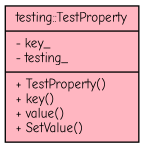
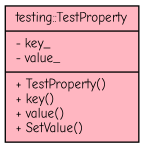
  digraph {
    fontname="Comic Neue"
-   n1 [color=black fillcolor=lightpink fontcolor=black fontname="Comic Neue" fontsize=10 height=0.2 label="{testing::TestProperty\n|- key_\l- testing_\l|+ TestProperty()\l+ key()\l+ value()\l+ SetValue()\l}" shape=record style=filled width=0.4]
+   n1 [color=black fillcolor=lightpink fontcolor=black fontname="Comic Neue" fontsize=10 height=0.2 label="{testing::TestProperty\n|- key_\l- value_\l|+ TestProperty()\l+ key()\l+ value()\l+ SetValue()\l}" shape=record style=filled width=0.4]
  }
